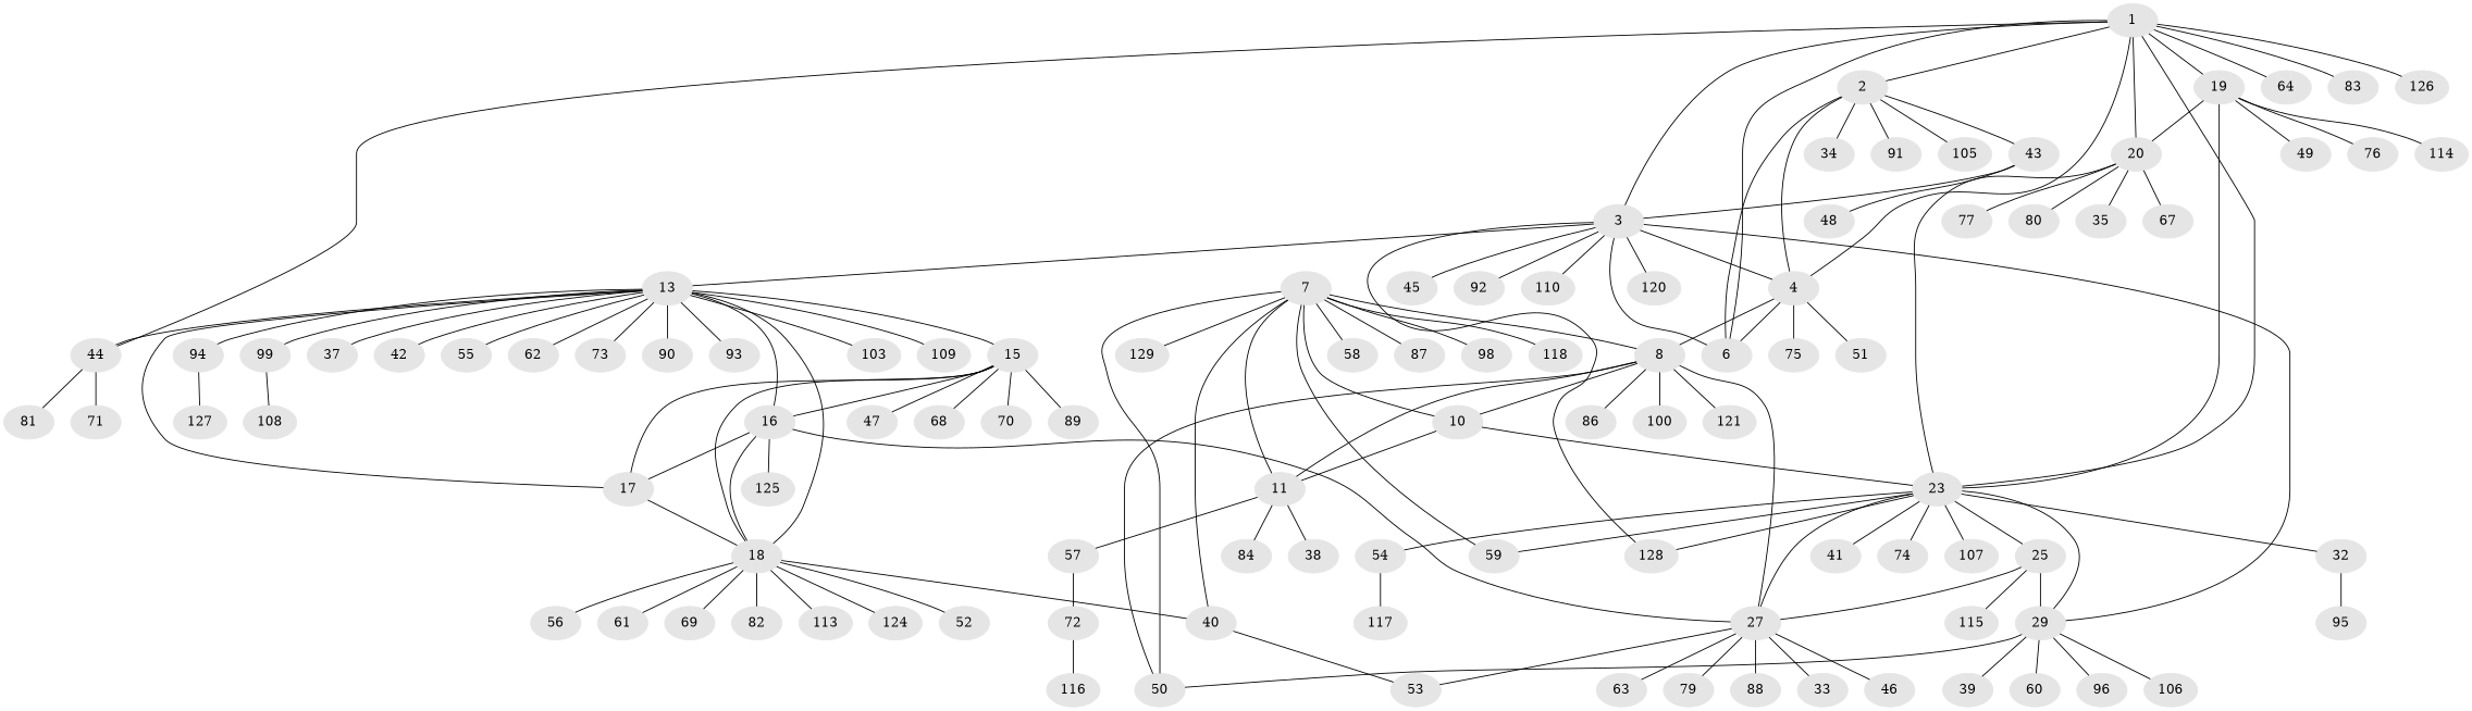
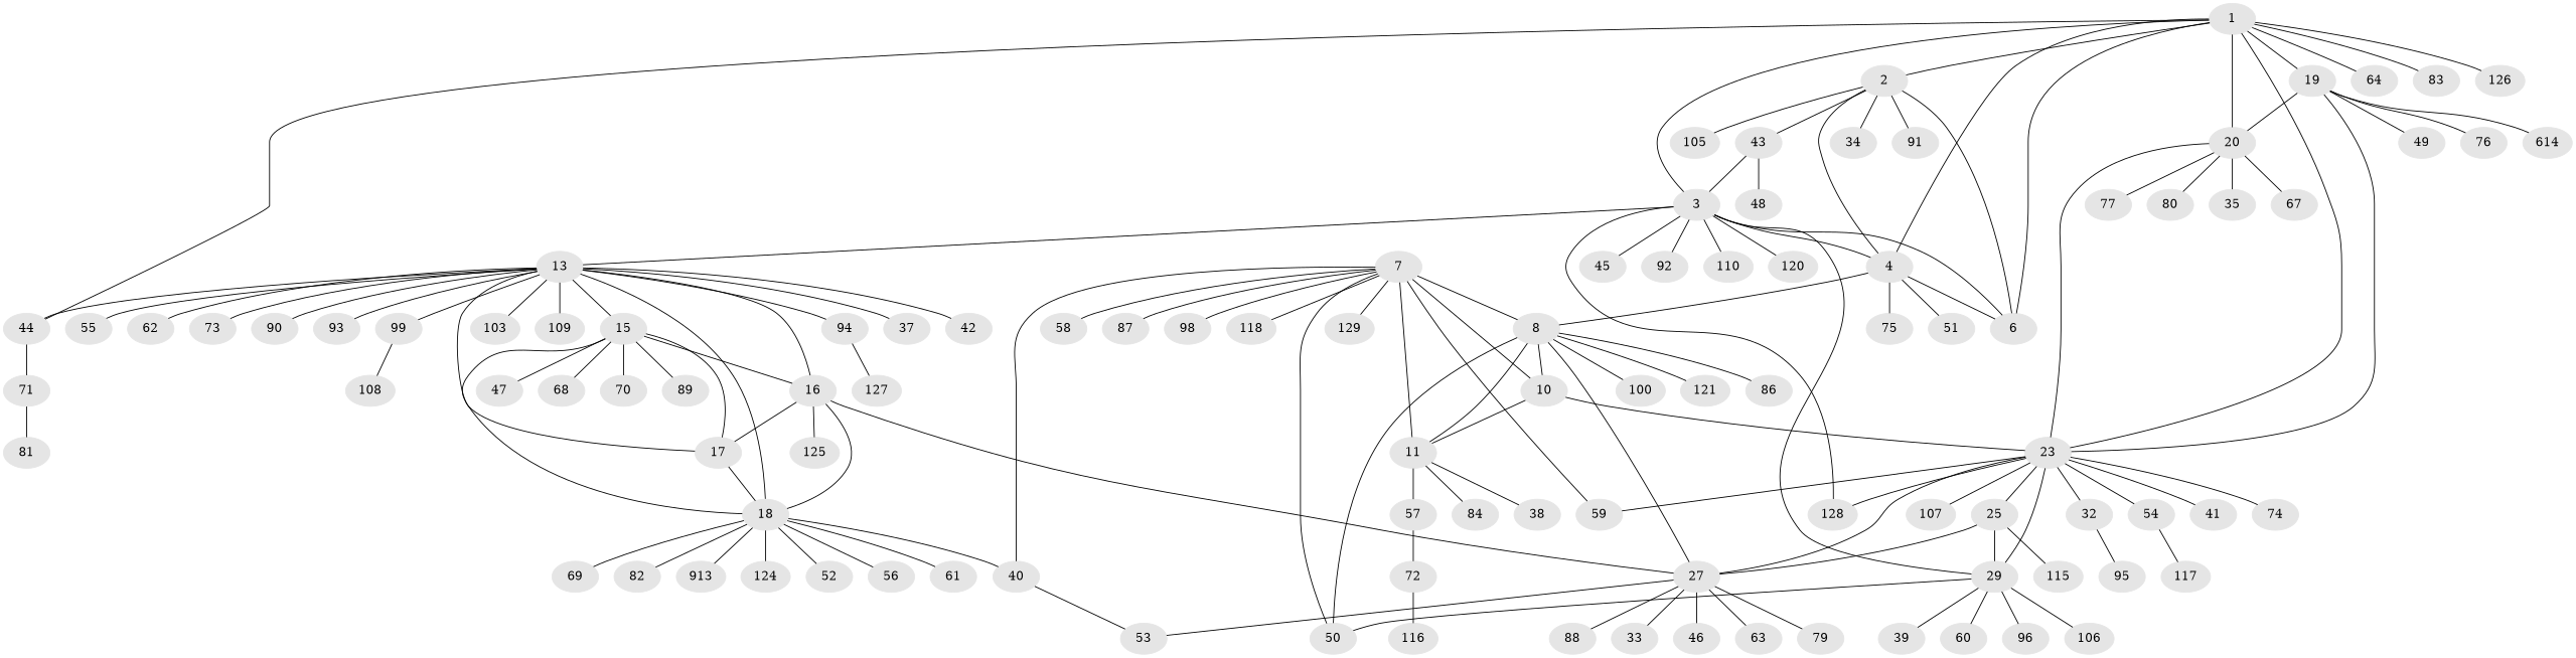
  graph {
    node [color=gray90 style=filled]
    1 [super="+21"]
    2 [super="+5"]
    3 [super="+65"]
    4 [super="+35"]
    6 [super="+104"]
    19 [super="+24"]
    20 [super="+22"]
    23 [super="+26"]
    44 [super="+111"]
    64
    83
    126
    34
    43
    91
    105
    13 [super="+14"]
    29 [super="+30"]
    45
    92
    110
    120
    128
    8 [super="+12"]
    51
    75
    49
    76
-   114
+   114 [label=614]
    n30 [label=35]
    67
    77
    80
    59
    27 [super="+61"]
    25 [super="+28"]
    32
    41
    54
    74
    107
    71
    81 [super="+123"]
    48
    16
    15 [super="+112"]
    17
    18 [super="+36"]
    37
    42
    55
    62
    73
    90
    93
    94
    99
    103
    109
    50 [super="+122"]
    39
    60 [super="+85"]
    96
    106
    10 [super="+78"]
    11 [super="+97"]
    86
    100 [super="+102"]
    121
    7 [super="+9"]
    40
    58
    87
    98 [super="+119"]
    118
    129
    38
    57
    84
    53
    125
    33
    46
    63
    79 [super="+101"]
    88
    72
    47
    68
    70
    89
    52
    56
    n94 [label=61]
    69
    82
-   113
+   113 [label=913]
    124
    127
    108
    115
    95
    117
    116
    1 -- 2 [weight=2]
    1 -- 3
    1 -- 4
    1 -- 6
    1 -- 19 [weight=2]
    1 -- 20 [weight=2]
    1 -- 23
    1 -- 44
    1 -- 64
    1 -- 83
    1 -- 126
    2 -- 4 [weight=2]
    2 -- 6 [weight=2]
    2 -- 34
    2 -- 43
    2 -- 91
    2 -- 105
    3 -- 4
    3 -- 6
    3 -- 13
    3 -- 29
    3 -- 45
    3 -- 92
    3 -- 110
    3 -- 120
    3 -- 128
    4 -- 6
    4 -- 8
    4 -- 51
    4 -- 75
    19 -- 20 [weight=4]
    19 -- 23 [weight=2]
    19 -- 49
    19 -- 76
    19 -- 114
    20 -- 23 [weight=2]
    20 -- n30
    20 -- 67
    20 -- 77
    20 -- 80
    23 -- 29 [weight=2]
    23 -- 128
    23 -- 59
    23 -- 27
    23 -- 25 [weight=2]
    23 -- 32
    23 -- 41
    23 -- 54
    23 -- 74
    23 -- 107
    44 -- 71
-   44 -- 81
+   71 -- 81
    43 -- 3 [weight=2]
    43 -- 48
    13 -- 44
    13 -- 16 [weight=2]
    13 -- 15 [weight=2]
    13 -- 17 [weight=2]
    13 -- 18 [weight=2]
    13 -- 37
    13 -- 42
    13 -- 55
    13 -- 62
    13 -- 73
    13 -- 90
    13 -- 93
    13 -- 94
    13 -- 99
    13 -- 103
    13 -- 109
    29 -- 50
    29 -- 39
    29 -- 60
    29 -- 96
    29 -- 106
    8 -- 27
    8 -- 50
    8 -- 10 [weight=2]
    8 -- 11 [weight=2]
    8 -- 86
    8 -- 100
    8 -- 121
    27 -- 53
    27 -- 33
    27 -- 46
    27 -- 63
    27 -- 79
    27 -- 88
    25 -- 29 [weight=4]
    25 -- 27 [weight=2]
    25 -- 115
    32 -- 95
    54 -- 117
    16 -- 27
    16 -- 17
    16 -- 18
    16 -- 125
    15 -- 16
    15 -- 17
    15 -- 18
    15 -- 47
    15 -- 68
    15 -- 70
    15 -- 89
    17 -- 18
    18 -- 40
    18 -- 52
    18 -- 56
    18 -- n94
    18 -- 69
    18 -- 82
    18 -- 113
    18 -- 124
    94 -- 127
    99 -- 108
    10 -- 23
    10 -- 11
    11 -- 38
    11 -- 57
    11 -- 84
    7 -- 8 [weight=4]
    7 -- 59
    7 -- 50
    7 -- 10 [weight=2]
    7 -- 11 [weight=2]
    7 -- 40
    7 -- 58
    7 -- 87
    7 -- 98
    7 -- 118
    7 -- 129
    40 -- 53
    57 -- 72
    72 -- 116
  }
